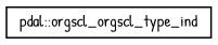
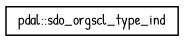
  digraph {
    rankdir=LR
    fontname="Patrick Hand"
-   n1 [color=black fillcolor=white fontname="Patrick Hand" fontsize=10 height=0.2 label="pdal::orgscl_orgscl_type_ind" shape=record style=filled width=0.4]
+   n1 [color=black fillcolor=white fontname="Patrick Hand" fontsize=10 height=0.2 label="pdal::sdo_orgscl_type_ind" shape=record style=filled width=0.4]
  }
